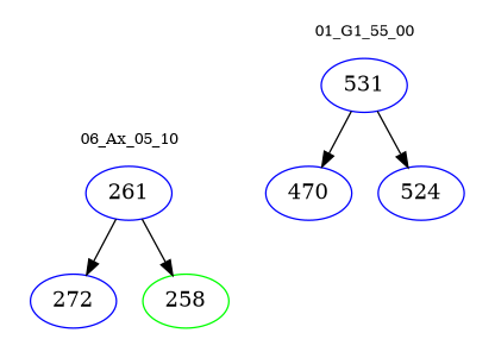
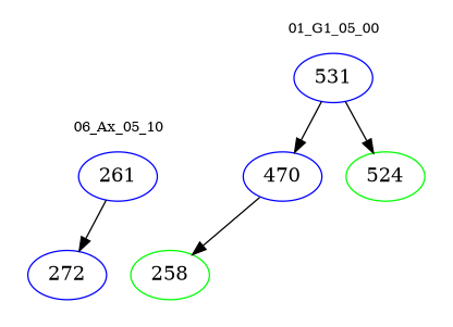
  digraph {
    node [color=blue]
    edge [color=black]
    n1 [label=261]
    n2 [color=green label=258]
    n3 [label=272]
    n4 [label=531]
    n5 [label=470]
-   n6 [label=524]
+   n6 [color=green label=524]
    subgraph cluster_1 {
      color=white
      fontsize=10
      label="06_Ax_05_10"
      n1
      n2
      n3
    }
    subgraph cluster_2 {
      color=white
      fontsize=10
-     label="01_G1_55_00"
+     label="01_G1_05_00"
      n4
      n5
      n6
    }
-   n1 -> n2
+   n5 -> n2
    n1 -> n3
    n4 -> n5
    n4 -> n6
  }
